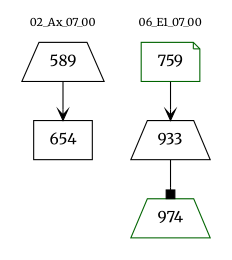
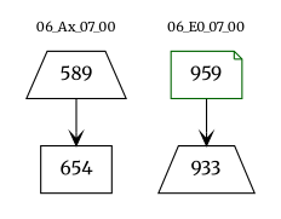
  digraph {
    fontname=Merriweather
    node [color=black fontname=Merriweather shape=trapezium]
    edge [arrowhead=vee color=black fontname=Merriweather]
    n1 [label=589]
    n2 [label=654 shape=box]
-   n3 [color=darkgreen label=759 shape=note]
+   n3 [color=darkgreen label=959 shape=note]
    n4 [label=933]
-   n5 [color=darkgreen label=974]
    subgraph cluster_1 {
      color=white
      fontsize=10
-     label="02_Ax_07_00"
+     label="06_Ax_07_00"
      n1
      n2
    }
    subgraph cluster_2 {
      color=white
      fontsize=10
-     label="06_E1_07_00"
+     label="06_E0_07_00"
      n3
      n4
-     n5
    }
    n1 -> n2
    n3 -> n4
-   n4 -> n5 [arrowhead=box]
  }
